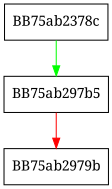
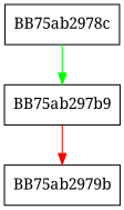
  digraph {
    fontname="Noto Serif"
    splines=ortho
    node [fontname="Noto Serif" shape=box]
    edge [fontname="Noto Serif"]
-   BB75ab2978c [label=BB75ab2378c]
-   BB75ab297b5
+   BB75ab2978c
+   BB75ab297b5 [label=BB75ab297b9]
    BB75ab2979b
    BB75ab2978c -> BB75ab297b5 [color=green]
    BB75ab297b5 -> BB75ab2979b [color=red]
  }
